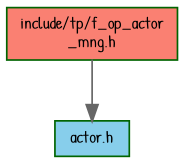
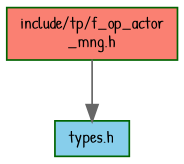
  digraph {
    fontname="Patrick Hand"
    node [color=darkgreen fontname="Patrick Hand" fontsize=10 shape=record style=filled]
    n1 [fillcolor=salmon fontcolor=black height=0.2 label="include/tp/f_op_actor\l_mng.h" width=0.4]
-   n2 [fillcolor=skyblue height=0.2 label="actor.h" width=0.4]
+   n2 [fillcolor=skyblue height=0.2 label="types.h" width=0.4]
    n1 -> n2 [color=gray40 fontname="Patrick Hand" fontsize=10 labelfontname=Helvetica labelfontsize=10 style=solid]
  }
